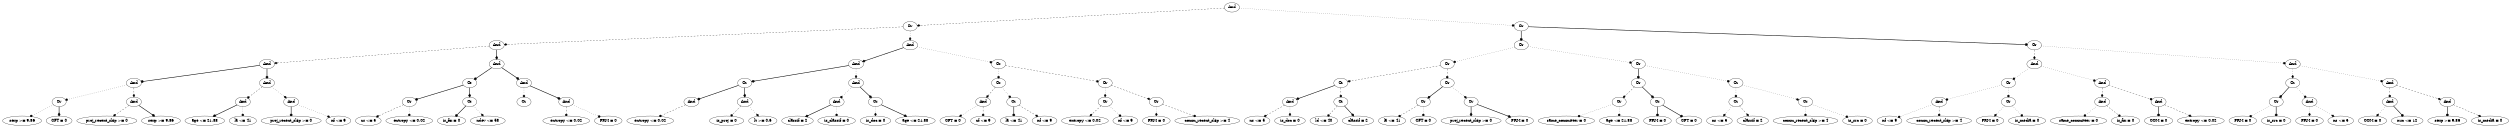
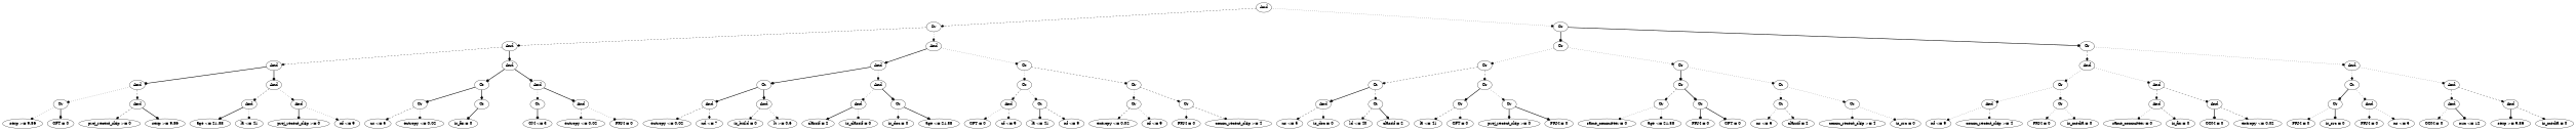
  digraph {
    edge [arrowhead=dot style=dotted]
    n1 [height=0.5 label=And width=0.75]
    n2 [height=0.5 label=Or width=0.75]
    n3 [height=0.5 label=Or width=0.75]
    n4 [height=0.5 label=And width=0.75]
    n5 [height=0.5 label=And width=0.75]
    n6 [height=0.5 label=Or width=0.75]
    n7 [height=0.5 label=Or width=0.75]
    n8 [height=0.5 label=And width=0.75]
    n9 [height=0.5 label=And width=0.75]
    n10 [height=0.5 label=And width=0.75]
    n11 [height=0.5 label=Or width=0.75]
    n12 [height=0.5 label=Or width=0.75]
    n13 [height=0.5 label=Or width=0.75]
    n14 [height=0.5 label=And width=0.75]
    n15 [height=0.5 label=And width=0.75]
    n16 [height=0.5 label=And width=0.75]
    n17 [height=0.5 label=And width=0.75]
    n18 [height=0.5 label=Or width=0.75]
    n19 [height=0.5 label=And width=0.75]
    n20 [height=0.5 label=Or width=0.75]
    n21 [height=0.5 label=And width=0.75]
    n22 [height=0.5 label=Or width=0.75]
    n23 [height=0.5 label=Or width=0.75]
    n24 [height=0.5 label=Or width=0.75]
    n25 [height=0.5 label=And width=0.75]
    n26 [height=0.5 label=And width=0.75]
    n27 [height=0.5 label=And width=0.75]
    n28 [height=0.5 label=Or width=0.75]
    n29 [height=0.5 label=Or width=0.75]
    n30 [height=0.5 label=Or width=0.75]
    n31 [height=0.5 label=And width=0.75]
    n32 [height=0.5 label="sexp >= 9.86" width=1.6429]
    n33 [height=0.5 label="CFT = 0" width=1.1916]
    n34 [height=0.5 label="proj_recent_skip >= 0" width=2.5637]
    n35 [height=0.5 label="sexp >= 9.86" width=1.6429]
    n36 [height=0.5 label="age <= 21.88" width=1.6249]
    n37 [height=0.5 label="la <= 41" width=1.1374]
    n38 [height=0.5 label="proj_recent_skip >= 0" width=2.5637]
    n39 [height=0.5 label="nf <= 9" width=1.0652]
    n40 [height=0.5 label="ns <= 5" width=1.0832]
    n41 [height=0.5 label="entropy <= 0.02" width=1.9318]
    n42 [height=0.5 label="is_fix = 0" width=1.2638]
-   n43 [height=0.5 label="ndev <= 58" width=1.4624]
+   n44 [height=0.5 label="CM <= 3" width=1.2457]
    n45 [height=0.5 label="entropy <= 0.02" width=1.9318]
    n46 [height=0.5 label="FRM = 0" width=1.2457]
    n47 [height=0.5 label=And width=0.75]
    n48 [height=0.5 label=And width=0.75]
    n49 [height=0.5 label=And width=0.75]
    n50 [height=0.5 label=Or width=0.75]
    n51 [height=0.5 label=And width=0.75]
    n52 [height=0.5 label=Or width=0.75]
    n53 [height=0.5 label=Or width=0.75]
    n54 [height=0.5 label=Or width=0.75]
    n55 [height=0.5 label="entropy <= 0.02" width=1.9318]
-   n57 [height=0.5 label="is_proj = 0" width=1.4985]
+   n56 [height=0.5 label="nd <= 7" width=1.1193]
+   n57 [height=0.5 label="is_build = 0" width=1.4985]
    n58 [height=0.5 label="lt >= 0.6" width=1.1735]
    n59 [height=0.5 label="classif = 2" width=1.336]
    n60 [height=0.5 label="is_classif = 0" width=1.6068]
    n61 [height=0.5 label="is_doc = 0" width=1.3902]
    n62 [height=0.5 label="age <= 21.88" width=1.6249]
    n63 [height=0.5 label="CFT = 0" width=1.1916]
    n64 [height=0.5 label="nf <= 9" width=1.0652]
    n65 [height=0.5 label="la <= 41" width=1.1374]
    n66 [height=0.5 label="nf <= 9" width=1.0652]
    n67 [height=0.5 label="entropy <= 0.02" width=1.9318]
    n68 [height=0.5 label="nf <= 9" width=1.0652]
    n69 [height=0.5 label="FRM = 0" width=1.2457]
    n70 [height=0.5 label="comm_recent_skip >= 4" width=2.7984]
    n71 [height=0.5 label=Or width=0.75]
    n72 [height=0.5 label=Or width=0.75]
    n73 [height=0.5 label=Or width=0.75]
    n74 [height=0.5 label=Or width=0.75]
    n75 [height=0.5 label=Or width=0.75]
    n76 [height=0.5 label=And width=0.75]
    n77 [height=0.5 label=Or width=0.75]
    n78 [height=0.5 label=And width=0.75]
    n79 [height=0.5 label=And width=0.75]
    n80 [height=0.5 label=Or width=0.75]
    n81 [height=0.5 label=Or width=0.75]
    n82 [height=0.5 label=Or width=0.75]
    n83 [height=0.5 label=Or width=0.75]
    n84 [height=0.5 label=Or width=0.75]
    n85 [height=0.5 label=Or width=0.75]
    n86 [height=0.5 label=Or width=0.75]
    n87 [height=0.5 label="ns <= 5" width=1.0832]
    n88 [height=0.5 label="is_doc = 0" width=1.3902]
    n89 [height=0.5 label="ld <= 40" width=1.1735]
    n90 [height=0.5 label="classif = 2" width=1.336]
    n91 [height=0.5 label="la <= 41" width=1.1374]
    n92 [height=0.5 label="CFT = 0" width=1.1916]
    n93 [height=0.5 label="proj_recent_skip >= 0" width=2.5637]
    n94 [height=0.5 label="FRM = 0" width=1.2457]
    n95 [height=0.5 label="same_committer = 0" width=2.3651]
    n96 [height=0.5 label="age <= 21.88" width=1.6249]
    n97 [height=0.5 label="FRM = 0" width=1.2457]
    n98 [height=0.5 label="CFT = 0" width=1.1916]
    n99 [height=0.5 label="ns <= 5" width=1.0832]
    n100 [height=0.5 label="classif = 2" width=1.336]
    n101 [height=0.5 label="comm_recent_skip >= 4" width=2.7984]
    n102 [height=0.5 label="is_src = 0" width=1.3179]
    n103 [height=0.5 label=And width=0.75]
    n104 [height=0.5 label=Or width=0.75]
    n105 [height=0.5 label=And width=0.75]
    n106 [height=0.5 label=And width=0.75]
    n107 [height=0.5 label=Or width=0.75]
    n108 [height=0.5 label=And width=0.75]
    n109 [height=0.5 label=And width=0.75]
    n110 [height=0.5 label=And width=0.75]
    n111 [height=0.5 label="nf <= 9" width=1.0652]
    n112 [height=0.5 label="comm_recent_skip >= 4" width=2.7984]
    n113 [height=0.5 label="FRM = 0" width=1.2457]
    n114 [height=0.5 label="is_media = 0" width=1.6068]
    n115 [height=0.5 label="same_committer = 0" width=2.3651]
    n116 [height=0.5 label="is_fix = 0" width=1.2638]
    n117 [height=0.5 label="COM = 0" width=1.2818]
    n118 [height=0.5 label="entropy <= 0.02" width=1.9318]
    n119 [height=0.5 label="FRM = 0" width=1.2457]
    n120 [height=0.5 label="is_src = 0" width=1.3179]
    n121 [height=0.5 label="FRM = 0" width=1.2457]
    n122 [height=0.5 label="ns <= 5" width=1.0832]
    n123 [height=0.5 label="COM = 0" width=1.2818]
    n124 [height=0.5 label="nuc <= 12" width=1.336]
    n125 [height=0.5 label="sexp >= 9.86" width=1.6429]
    n126 [height=0.5 label="is_media = 0" width=1.6068]
    n1 -> n2 [arrowhead=diamond style=dashed]
    n1 -> n3
    n2 -> n4 [arrowhead=diamond style=dashed]
    n2 -> n5 [arrowhead=diamond]
    n3 -> n6 [style=bold]
    n3 -> n7 [style=bold]
    n4 -> n8 [arrowhead=diamond style=dashed]
    n4 -> n9 [arrowhead=diamond style=bold]
    n5 -> n10 [arrowhead=diamond style=bold]
    n5 -> n11
    n6 -> n12
    n6 -> n13
    n7 -> n14 [arrowhead=diamond style=dashed]
    n7 -> n15
    n8 -> n16 [style=bold]
    n8 -> n17 [style=bold]
    n9 -> n18 [style=bold]
    n9 -> n19 [arrowhead=diamond style=bold]
    n10 -> n20 [arrowhead=diamond style=bold]
    n10 -> n21 [arrowhead=diamond]
    n11 -> n22
    n11 -> n23 [style=dashed]
    n12 -> n71 [arrowhead=diamond style=dashed]
    n12 -> n72 [style=dashed]
    n13 -> n73 [style=bold]
    n13 -> n74
    n14 -> n75
    n14 -> n76
    n15 -> n77 [arrowhead=diamond]
    n15 -> n78
    n16 -> n24
    n16 -> n25 [arrowhead=diamond style=dashed]
    n17 -> n26 [style=dashed]
    n17 -> n27 [arrowhead=diamond]
    n18 -> n28 [style=bold]
    n18 -> n29 [arrowhead=diamond style=bold]
    n19 -> n30
    n19 -> n31 [arrowhead=diamond style=bold]
    n20 -> n47 [style=bold]
    n20 -> n48 [arrowhead=diamond style=bold]
    n21 -> n49
    n21 -> n50 [arrowhead=diamond style=bold]
    n22 -> n51 [arrowhead=diamond style=dashed]
    n22 -> n52
    n23 -> n53 [arrowhead=diamond]
    n23 -> n54 [arrowhead=diamond style=dashed]
    n24 -> n32
    n24 -> n33 [arrowhead=diamond style=bold]
    n25 -> n34 [arrowhead=diamond style=dashed]
    n25 -> n35 [arrowhead=diamond style=bold]
    n26 -> n36 [arrowhead=diamond style=bold]
    n26 -> n37
    n27 -> n38 [style=bold]
    n27 -> n39 [arrowhead=diamond]
    n28 -> n40 [arrowhead=diamond style=dashed]
    n28 -> n41
    n29 -> n42 [style=bold]
-   n29 -> n43 [arrowhead=diamond]
+   n30 -> n44 [style=bold]
    n31 -> n45 [style=dashed]
    n31 -> n46
    n47 -> n55 [style=dashed]
+   n47 -> n56 [arrowhead=diamond style=dashed]
    n48 -> n57 [style=dashed]
    n48 -> n58 [arrowhead=diamond]
    n49 -> n59 [arrowhead=diamond style=bold]
    n49 -> n60
    n50 -> n61 [arrowhead=diamond]
    n50 -> n62 [arrowhead=diamond style=bold]
    n51 -> n63 [arrowhead=diamond]
    n51 -> n64 [style=dashed]
    n52 -> n65 [style=bold]
    n52 -> n66 [arrowhead=diamond style=dashed]
    n53 -> n67 [arrowhead=diamond style=dashed]
    n53 -> n68
    n54 -> n69 [arrowhead=diamond]
    n54 -> n70 [style=dashed]
    n71 -> n79 [arrowhead=diamond style=bold]
    n71 -> n80 [style=dashed]
    n72 -> n81 [arrowhead=diamond style=bold]
    n72 -> n82 [arrowhead=diamond]
    n73 -> n83 [arrowhead=diamond style=dashed]
    n73 -> n84 [arrowhead=diamond style=bold]
    n74 -> n85
    n74 -> n86 [arrowhead=diamond]
    n75 -> n103
    n75 -> n104
    n76 -> n105 [arrowhead=diamond style=dashed]
    n76 -> n106 [style=dashed]
    n77 -> n107 [arrowhead=diamond style=bold]
    n77 -> n108
    n78 -> n109 [style=dashed]
    n78 -> n110 [arrowhead=diamond style=dashed]
    n79 -> n87 [arrowhead=diamond style=dashed]
    n79 -> n88 [arrowhead=diamond]
    n80 -> n89 [style=dashed]
    n80 -> n90 [arrowhead=diamond style=bold]
    n81 -> n91 [style=dashed]
    n81 -> n92
    n82 -> n93 [arrowhead=diamond style=bold]
    n82 -> n94 [arrowhead=diamond style=bold]
    n83 -> n95
    n83 -> n96
    n84 -> n97 [style=bold]
    n84 -> n98 [style=bold]
    n85 -> n99 [arrowhead=diamond]
    n85 -> n100 [arrowhead=diamond style=dashed]
    n86 -> n101
    n86 -> n102
    n103 -> n111
    n103 -> n112 [style=dashed]
    n104 -> n113 [arrowhead=diamond]
    n104 -> n114
    n105 -> n115
    n105 -> n116 [style=dashed]
    n106 -> n117 [style=bold]
    n106 -> n118 [arrowhead=diamond style=dashed]
    n107 -> n119
    n107 -> n120 [style=bold]
    n108 -> n121 [arrowhead=diamond]
    n108 -> n122 [arrowhead=diamond]
    n109 -> n123 [arrowhead=diamond]
    n109 -> n124 [style=bold]
    n110 -> n125 [style=bold]
    n110 -> n126 [arrowhead=diamond style=dashed]
  }
